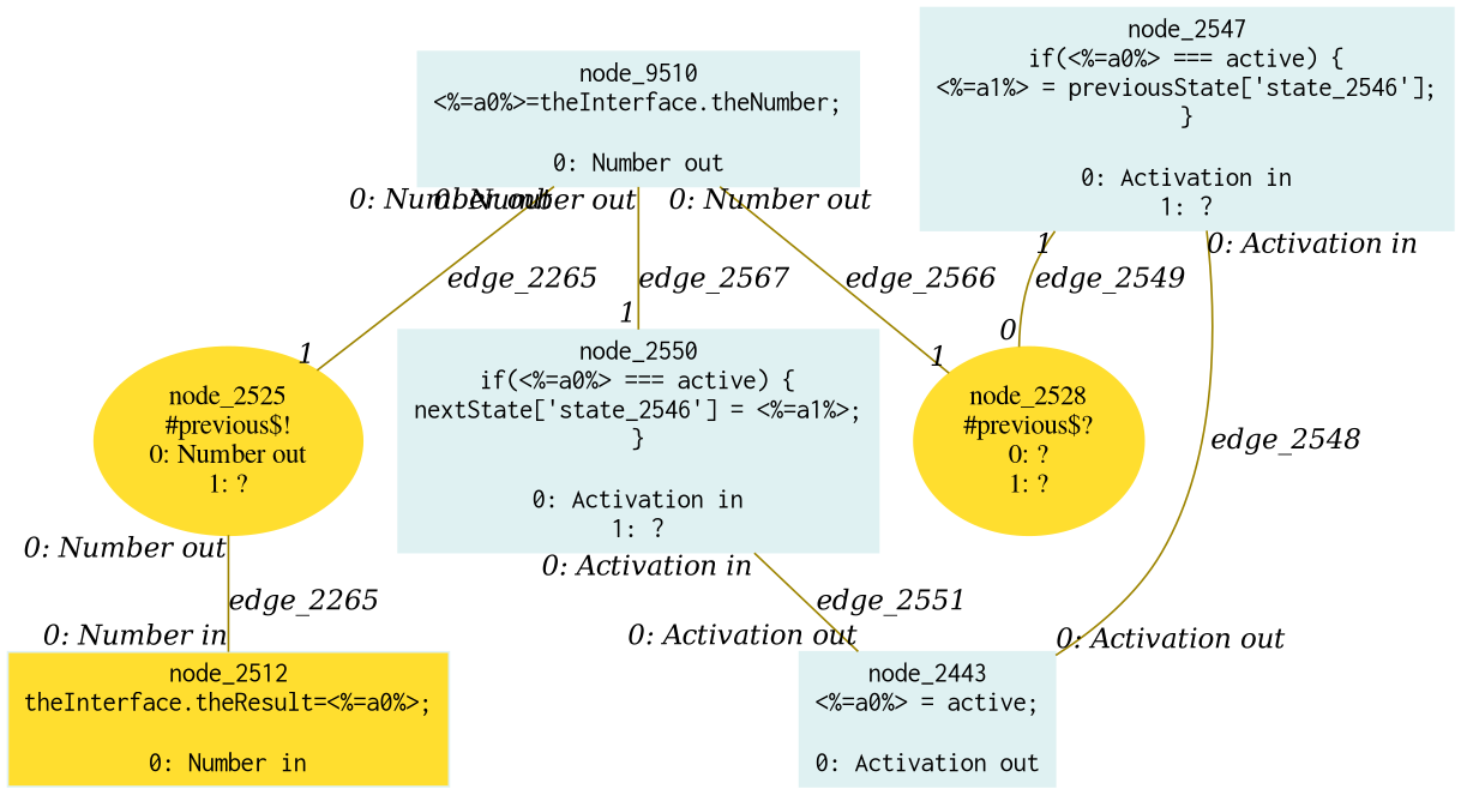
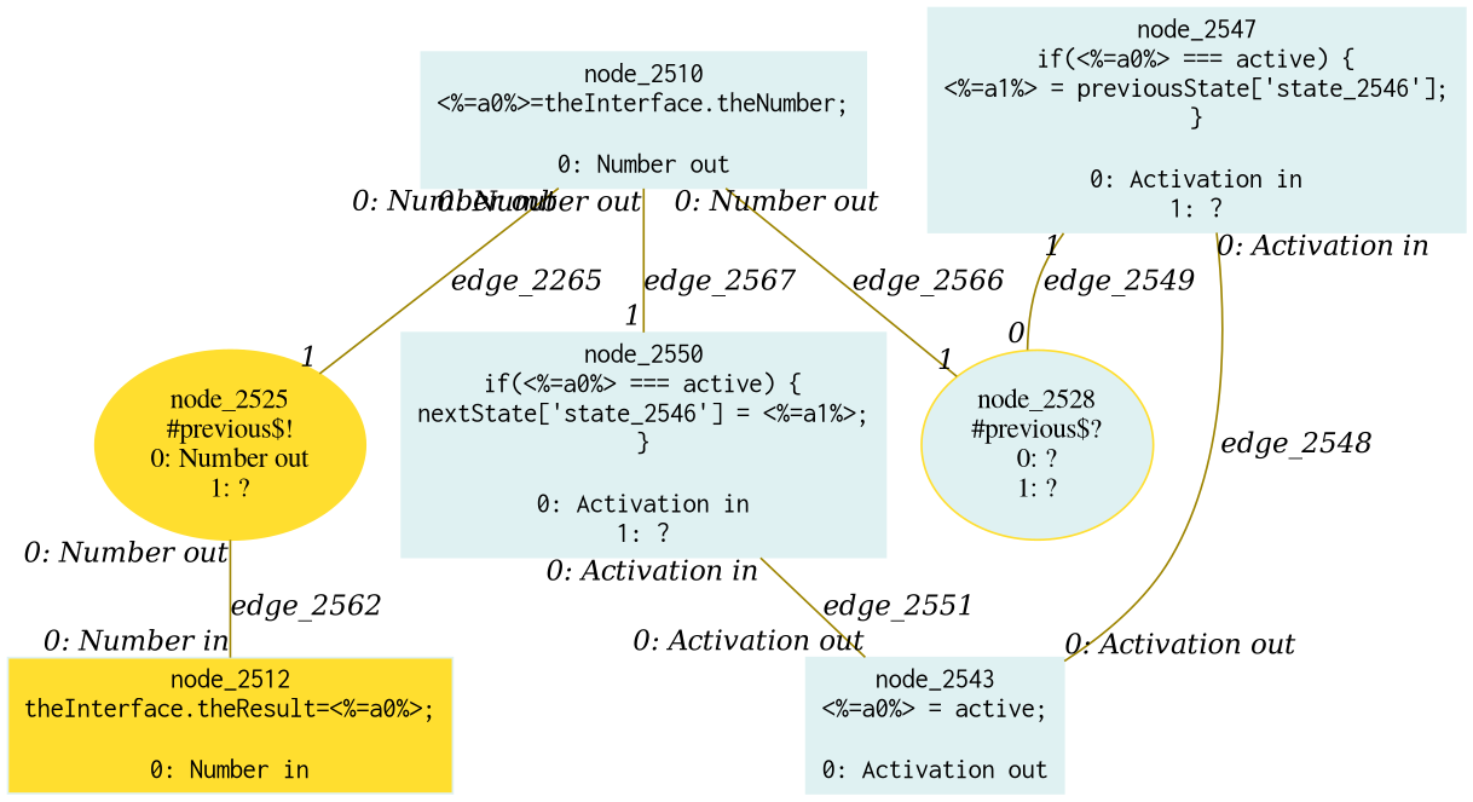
  digraph {
    node [color="#dff1f2" fontname=Courier shape=box style=filled]
    edge [arrowHead=none arrowsize=1 color="#9d8400" dir=none fontname="Times-Italic" headlabel=1 taillabel="0: Number out"]
-   n1 [label="node_9510\n<%=a0%>=theInterface.theNumber;\n\n0: Number out"]
+   n1 [label="node_2510\n<%=a0%>=theInterface.theNumber;\n\n0: Number out"]
    n2 [color="#ffde2f" fontname=Times label="node_2525\n#previous$!\n0: Number out\n1: ?" shape=ellipse]
-   n3 [color="#ffde2f" fontname=Times label="node_2528\n#previous$?\n0: ?\n1: ?" shape=ellipse]
+   n3 [color="#ffde2f" fontname=Times label="node_2528\n#previous$?\n0: ?\n1: ?" shape=ellipse fillcolor="#dff1f2"]
    n4 [label="node_2550\nif(<%=a0%> === active) {\nnextState['state_2546'] = <%=a1%>;\n}\n\n0: Activation in\n1: ?"]
    n5 [fillcolor="#ffde2f" label="node_2512\ntheInterface.theResult=<%=a0%>;\n\n0: Number in"]
-   n6 [label="node_2443\n<%=a0%> = active;\n\n0: Activation out"]
+   n6 [label="node_2543\n<%=a0%> = active;\n\n0: Activation out"]
    n7 [label="node_2547\nif(<%=a0%> === active) {\n<%=a1%> = previousState['state_2546'];\n}\n\n0: Activation in\n1: ?"]
    n1 -> n2 [label=edge_2265]
    n1 -> n3 [label=edge_2566]
    n1 -> n4 [label=edge_2567]
-   n2 -> n5 [headlabel="0: Number in" label=edge_2265]
+   n2 -> n5 [headlabel="0: Number in" label=edge_2562]
    n4 -> n6 [headlabel="0: Activation out" label=edge_2551 taillabel="0: Activation in"]
    n7 -> n3 [headlabel=0 label=edge_2549 taillabel=1]
    n7 -> n6 [headlabel="0: Activation out" label=edge_2548 taillabel="0: Activation in"]
  }
